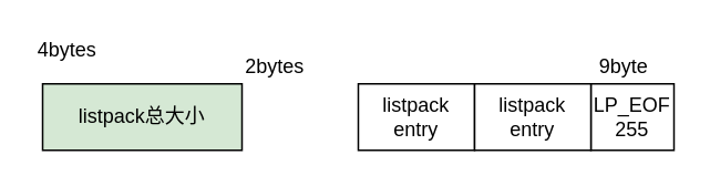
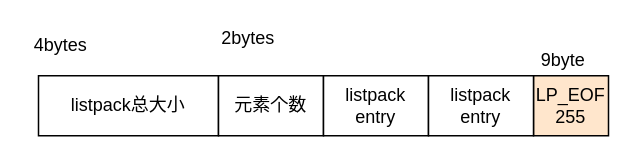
  <mxCell id="0" />
  <mxCell id="1" parent="0" />
- <mxCell id="2" value="listpack总大小" style="rounded=0;whiteSpace=wrap;html=1;fillColor=#d5e8d4;" parent="1" vertex="1"><mxGeometry x="25" y="50" width="120" height="40" as="geometry" /></mxCell>
+ <mxCell id="2" value="listpack总大小" style="rounded=0;whiteSpace=wrap;html=1;" parent="1" vertex="1"><mxGeometry x="25" y="50" width="120" height="40" as="geometry" /></mxCell>
+ <mxCell id="3" value="元素个数" style="rounded=0;whiteSpace=wrap;html=1;" parent="1" vertex="1"><mxGeometry x="145" y="50" width="70" height="40" as="geometry" /></mxCell>
  <mxCell id="4" value="4bytes" style="text;html=1;strokeColor=none;fillColor=none;align=center;verticalAlign=middle;whiteSpace=wrap;rounded=0;" parent="1" vertex="1"><mxGeometry x="20" y="20" width="40" height="20" as="geometry" /></mxCell>
- <mxCell id="5" value="2bytes" style="text;html=1;strokeColor=none;fillColor=none;align=center;verticalAlign=middle;whiteSpace=wrap;rounded=0;" parent="1" vertex="1"><mxGeometry x="145" y="30" width="40" height="20" as="geometry" /></mxCell>
+ <mxCell id="5" value="2bytes" style="text;html=1;strokeColor=none;fillColor=none;align=center;verticalAlign=middle;whiteSpace=wrap;rounded=0;" parent="1" vertex="1"><mxGeometry x="145" y="15" width="40" height="20" as="geometry" /></mxCell>
  <mxCell id="6" value="" style="group" parent="1" vertex="1" connectable="0"><mxGeometry x="355" y="30" width="50" height="60" as="geometry" /></mxCell>
- <mxCell id="7" value="LP_EOF&lt;br&gt;255" style="rounded=0;whiteSpace=wrap;html=1;" parent="6" vertex="1"><mxGeometry y="20" width="50" height="40" as="geometry" /></mxCell>
+ <mxCell id="7" value="LP_EOF&lt;br&gt;255" style="rounded=0;whiteSpace=wrap;html=1;fillColor=#ffe6cc;" parent="6" vertex="1"><mxGeometry y="20" width="50" height="40" as="geometry" /></mxCell>
  <mxCell id="8" value="9byte" style="text;html=1;strokeColor=none;fillColor=none;align=center;verticalAlign=middle;whiteSpace=wrap;rounded=0;" parent="6" vertex="1"><mxGeometry width="40" height="20" as="geometry" /></mxCell>
  <mxCell id="9" value="listpack entry" style="rounded=0;whiteSpace=wrap;html=1;" parent="1" vertex="1"><mxGeometry x="215" y="50" width="70" height="40" as="geometry" /></mxCell>
  <mxCell id="10" value="listpack entry" style="rounded=0;whiteSpace=wrap;html=1;" parent="1" vertex="1"><mxGeometry x="285" y="50" width="70" height="40" as="geometry" /></mxCell>
